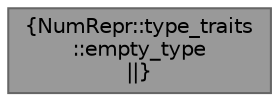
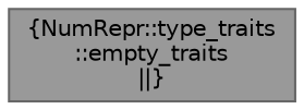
  digraph {
-   n1 [color=gray40 fillcolor=grey60 fontcolor=black fontname=Helvetica fontsize=10 height=0.2 label="{NumRepr::type_traits\l::empty_type\n||}" shape=box style=filled width=0.4]
+   n1 [color=gray40 fillcolor=grey60 fontcolor=black fontname=Helvetica fontsize=10 height=0.2 label="{NumRepr::type_traits\l::empty_traits\n||}" shape=box style=filled width=0.4]
  }
